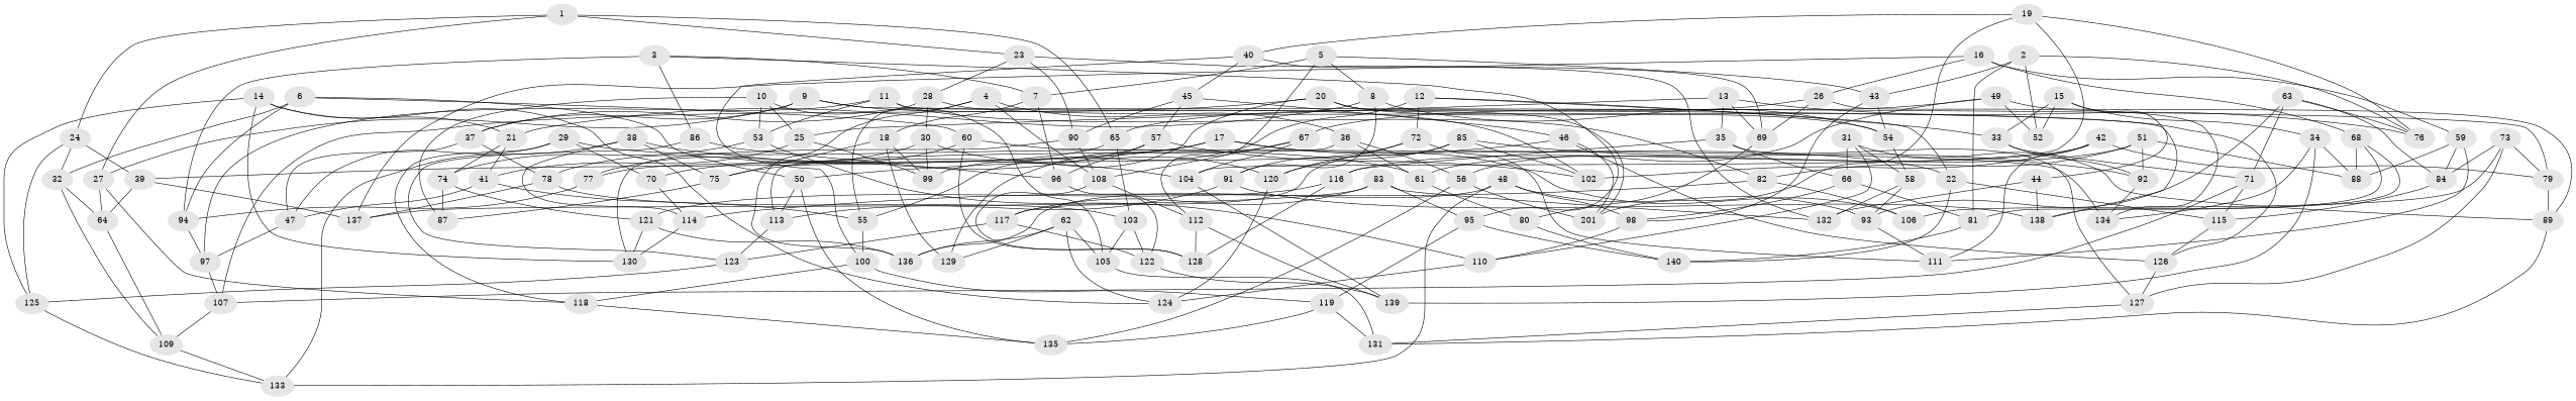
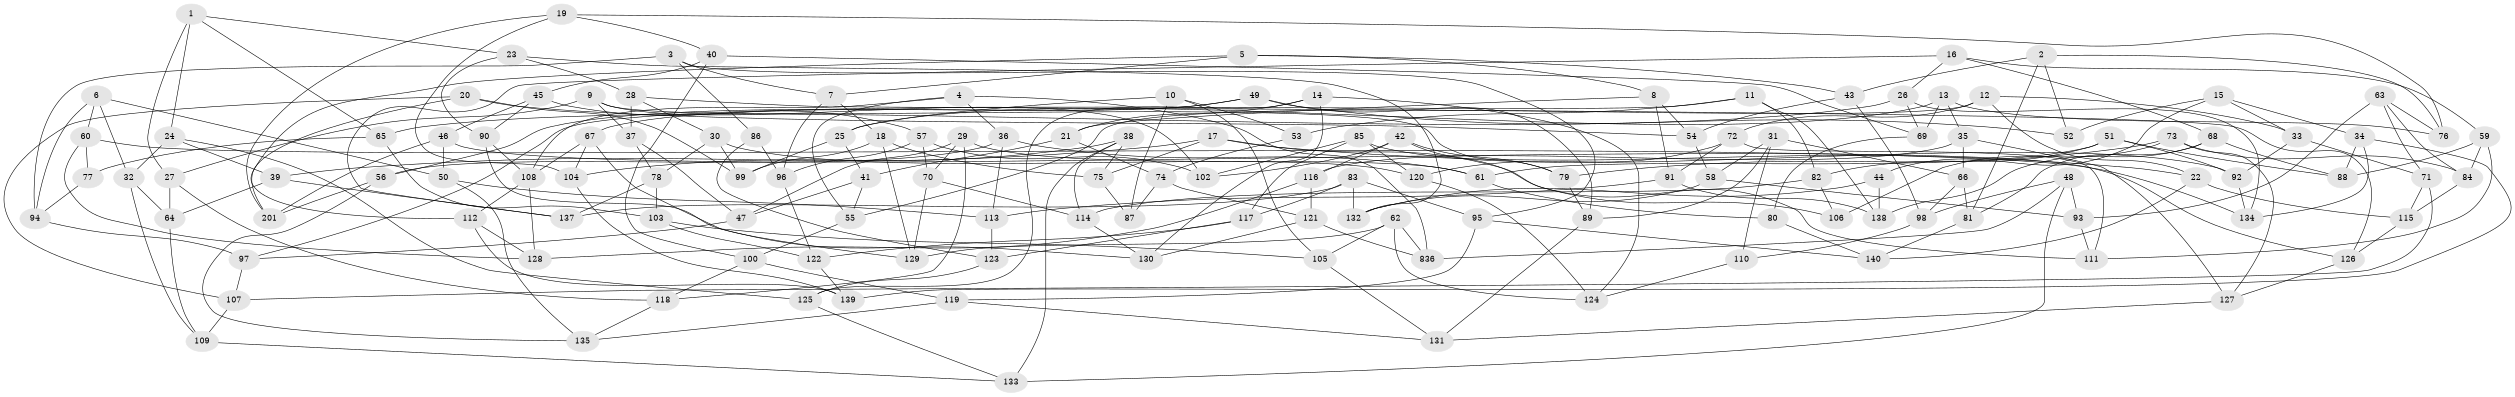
  graph {
    node [color=gray90 style=filled]
    1
    23
    24
    27
    65
    28
    90
    132
    32
    125
    39
    64
    118
    77
    103
    2
    43
    52
    76
    81
    54
    98
    140
    3
    7
    86
    94
    95
    18
    96
    123
    97
    119
    4
    36
    55
    108
-   136
+   136 [label=836]
    61
    56
    113
    100
    112
    128
    5
    8
    21
    91
    139
    6
    50
    60
    109
    135
    134
    75
    99
    129
    122
    41
    74
    58
    138
    9
    37
    79
    102
    47
    78
    89
    10
    25
    53
    87
    105
    110
    131
    11
    82
    106
    114
    107
    12
    22
    33
    72
    115
    71
    92
    120
    111
    13
    35
    69
    66
    116
    127
    80
    14
    124
    130
    133
    15
    34
    44
    88
    16
    26
    59
    68
    137
    84
    17
    19
    40
    n116 [label=201]
    104
    45
    20
    121
    126
    30
    29
    70
    31
    93
    38
    46
    57
    42
    48
    49
    67
    51
    62
    63
    73
    83
    117
    85
    1 -- 23
    1 -- 24
    1 -- 27
    1 -- 65
    23 -- 28
    23 -- 90
    23 -- 132
    24 -- 32
    24 -- 125
    24 -- 39
    27 -- 64
    27 -- 118
    65 -- 77
    65 -- 103
    28 -- 37
    28 -- 126
    28 -- 30
    90 -- 108
    90 -- 130
    32 -- 64
    32 -- 109
    125 -- 133
    39 -- 64
    39 -- 137
    64 -- 109
    118 -- 135
    77 -- 94
    103 -- 122
    103 -- 105
    2 -- 43
    2 -- 52
    2 -- 76
    2 -- 81
    43 -- 54
    43 -- 98
    81 -- 140
    54 -- 58
    98 -- 110
    3 -- 7
    3 -- 86
    3 -- 94
    3 -- 95
    7 -- 18
    7 -- 96
    86 -- 96
    86 -- 123
    94 -- 97
    95 -- 140
    95 -- 119
    18 -- 75
    18 -- 99
    18 -- 129
    96 -- 122
    123 -- 125
    97 -- 107
    119 -- 135
    119 -- 131
    4 -- 36
    4 -- 55
    4 -- 108
    4 -- 136
    36 -- 61
    36 -- 56
    36 -- 113
    55 -- 100
    108 -- 112
    108 -- 128
    61 -- 80
    56 -- 135
    56 -- n116
    113 -- 123
    100 -- 118
    100 -- 119
    112 -- 128
    112 -- 139
    5 -- 43
    5 -- 7
    5 -- 112
    5 -- 8
    8 -- 54
    8 -- 21
    8 -- 91
    21 -- 41
    21 -- 74
    91 -- 113
    91 -- 138
    6 -- 32
    6 -- 94
    6 -- 50
    6 -- 60
    50 -- 113
    50 -- 135
    60 -- 77
    60 -- 128
    60 -- 134
    109 -- 133
    75 -- 87
    122 -- 139
    41 -- 55
    41 -- 47
    74 -- 87
    74 -- 121
    58 -- 132
    58 -- 93
    9 -- 27
    9 -- 37
    9 -- 79
    9 -- 102
    37 -- 47
    37 -- 78
    79 -- 89
    47 -- 97
    78 -- 103
    78 -- 137
    89 -- 131
    10 -- 25
    10 -- 53
    10 -- 87
    10 -- 105
    25 -- 99
    25 -- 41
    53 -- 74
-   53 -- 110
    105 -- 131
    110 -- 124
    11 -- 97
    11 -- 138
    11 -- 53
    11 -- 82
    82 -- 106
    82 -- 114
    114 -- 130
    107 -- 109
    12 -- 55
    12 -- 22
    12 -- 33
    12 -- 72
    22 -- 140
    22 -- 115
    33 -- 71
    33 -- 92
    72 -- 91
    72 -- 120
    72 -- 111
    115 -- 126
    71 -- 107
    71 -- 115
    92 -- 134
    120 -- 124
    13 -- 76
    13 -- 25
    13 -- 35
    13 -- 69
    35 -- 66
    35 -- 116
    35 -- 127
    69 -- 80
    66 -- 81
    66 -- 98
    116 -- 128
    116 -- 121
    127 -- 131
    80 -- 140
    14 -- 125
    14 -- 21
    14 -- 124
    14 -- 130
    15 -- 52
    15 -- 33
    15 -- 34
    15 -- 44
    34 -- 139
    34 -- 134
    34 -- 88
    44 -- 132
    44 -- 138
    16 -- 26
    16 -- 59
    16 -- 68
    16 -- 137
    26 -- 65
    26 -- 134
    26 -- 69
    59 -- 111
    59 -- 88
    59 -- 84
    68 -- 81
    68 -- 138
    68 -- 88
    84 -- 115
    17 -- 39
    17 -- 75
    17 -- 106
    17 -- 22
    19 -- 76
    19 -- 40
    19 -- n116
    19 -- 104
    40 -- 100
    40 -- 69
    40 -- 45
    104 -- 139
    45 -- 90
    45 -- 46
    45 -- 57
    20 -- 54
    20 -- 99
    20 -- 107
    20 -- n116
    121 -- 136
    121 -- 130
    126 -- 127
    30 -- 99
    30 -- 78
    30 -- 120
    29 -- 118
    29 -- 61
    29 -- 47
    29 -- 70
+   70 -- 129
    70 -- 114
    31 -- 58
    31 -- 89
    31 -- 110
    31 -- 66
    93 -- 111
    38 -- 75
    38 -- 114
    38 -- 133
    38 -- 104
    46 -- 50
    46 -- n116
    46 -- 126
    57 -- 96
    57 -- 102
    57 -- 70
    42 -- 79
    42 -- 102
    42 -- 111
    42 -- 116
    48 -- 98
    48 -- 136
    48 -- 133
    48 -- 93
    49 -- 52
    49 -- 56
    49 -- 89
    49 -- 67
    67 -- 108
    67 -- 129
    67 -- 104
    51 -- 61
    51 -- 82
    51 -- 92
    51 -- 88
    62 -- 136
    62 -- 129
    62 -- 105
    62 -- 124
    63 -- 76
    63 -- 71
    63 -- 84
    63 -- 93
    73 -- 79
    73 -- 106
    73 -- 127
    73 -- 84
    83 -- 132
    83 -- 95
    83 -- 137
    83 -- 117
    117 -- 123
    117 -- 122
    85 -- 102
    85 -- 92
    85 -- 120
    85 -- 117
  }
